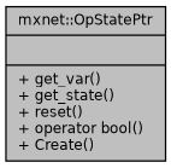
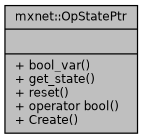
  digraph {
-   n1 [color=black fillcolor=grey75 fontcolor=black fontname=Helvetica fontsize=10 height=0.2 label="{mxnet::OpStatePtr\n||+ get_var()\l+ get_state()\l+ reset()\l+ operator bool()\l+ Create()\l}" shape=record style=filled width=0.4]
+   n1 [color=black fillcolor=grey75 fontcolor=black fontname=Helvetica fontsize=10 height=0.2 label="{mxnet::OpStatePtr\n||+ bool_var()\l+ get_state()\l+ reset()\l+ operator bool()\l+ Create()\l}" shape=record style=filled width=0.4]
  }
